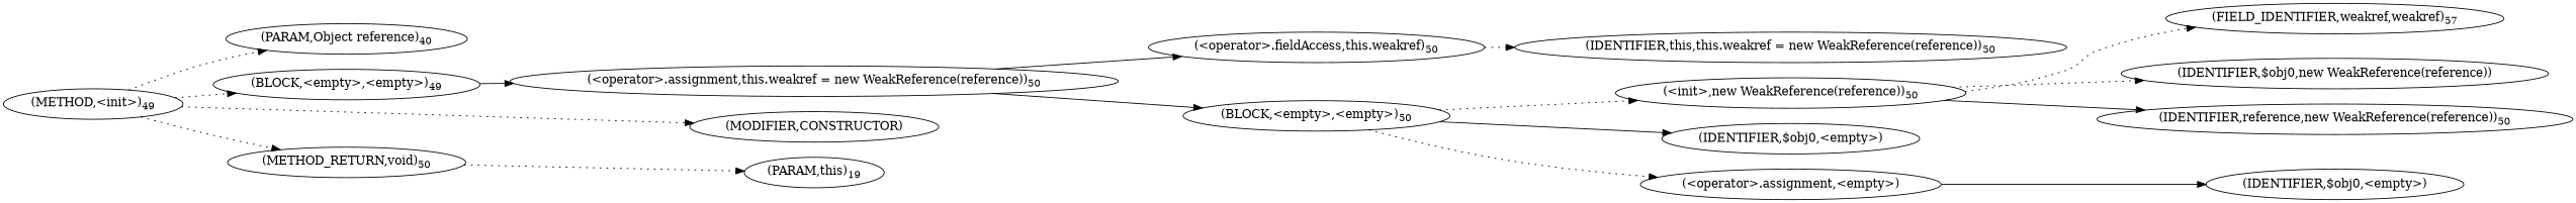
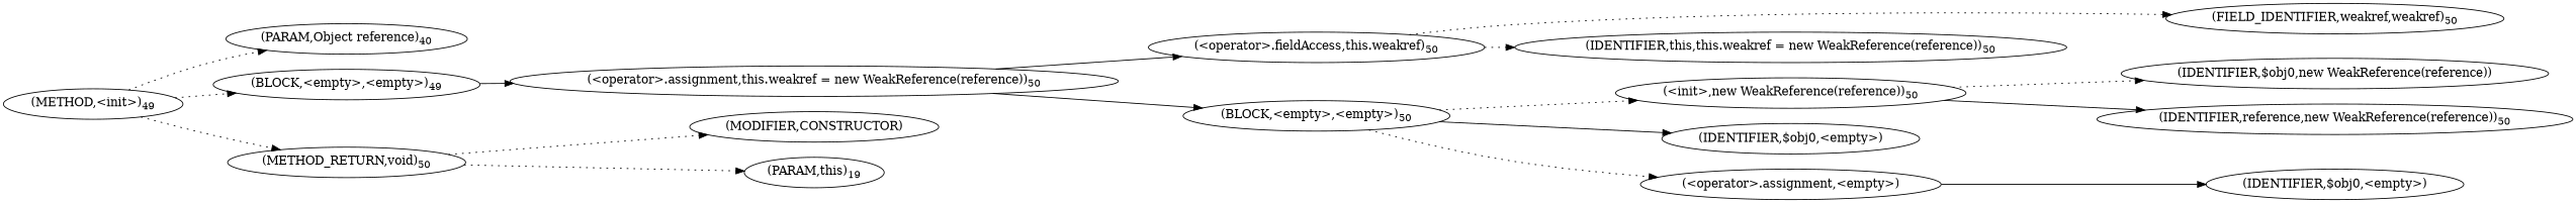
  digraph {
    rankdir=LR
    edge [style=dotted]
    n1 [label=<(METHOD,&lt;init&gt;)<SUB>49</SUB>>]
    n2 [label=<(PARAM,Object reference)<SUB>40</SUB>>]
    n3 [label=<(BLOCK,&lt;empty&gt;,&lt;empty&gt;)<SUB>49</SUB>>]
    n4 [label=<(MODIFIER,CONSTRUCTOR)>]
    n5 [label=<(METHOD_RETURN,void)<SUB>50</SUB>>]
    n6 [label=<(PARAM,this)<SUB>19</SUB>>]
    n7 [label=<(&lt;operator&gt;.assignment,this.weakref = new WeakReference(reference))<SUB>50</SUB>>]
    n8 [label=<(&lt;operator&gt;.fieldAccess,this.weakref)<SUB>50</SUB>>]
    n9 [label=<(BLOCK,&lt;empty&gt;,&lt;empty&gt;)<SUB>50</SUB>>]
    n10 [label=<(IDENTIFIER,this,this.weakref = new WeakReference(reference))<SUB>50</SUB>>]
-   n11 [label=<(FIELD_IDENTIFIER,weakref,weakref)<SUB>57</SUB>>]
+   n11 [label=<(FIELD_IDENTIFIER,weakref,weakref)<SUB>50</SUB>>]
    n12 [label=<(&lt;operator&gt;.assignment,&lt;empty&gt;)>]
    n13 [label=<(&lt;init&gt;,new WeakReference(reference))<SUB>50</SUB>>]
    n14 [label=<(IDENTIFIER,$obj0,&lt;empty&gt;)>]
    n15 [label=<(IDENTIFIER,$obj0,&lt;empty&gt;)>]
    n16 [label=<(IDENTIFIER,$obj0,new WeakReference(reference))>]
    n17 [label=<(IDENTIFIER,reference,new WeakReference(reference))<SUB>50</SUB>>]
    n1 -> n2
    n1 -> n3
-   n1 -> n4
+   n5 -> n4
    n1 -> n5
    n3 -> n7 [style=solid]
    n5 -> n6
    n7 -> n8 [style=solid]
    n7 -> n9 [style=solid]
    n8 -> n10
-   n13 -> n11
+   n8 -> n11
    n9 -> n12
    n9 -> n13
    n9 -> n14 [style=solid]
    n12 -> n15 [style=solid]
    n13 -> n16
    n13 -> n17 [style=solid]
  }
